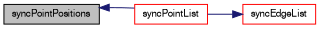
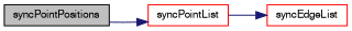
  digraph {
    rankdir=LR
    node [color=red fontname=FreeSans fontsize=10 shape=record]
    edge [color=midnightblue fontname=FreeSans fontsize=10 labelfontname=FreeSans labelfontsize=10 style=solid]
    n1 [color=black fillcolor=grey75 fontcolor=black height=0.2 label=syncPointPositions style=filled width=0.4]
    n2 [height=0.2 label=syncPointList width=0.4]
    n3 [height=0.2 label=syncEdgeList width=0.4]
-   n2 -> n1
+   n1 -> n2
    n2 -> n3
  }
